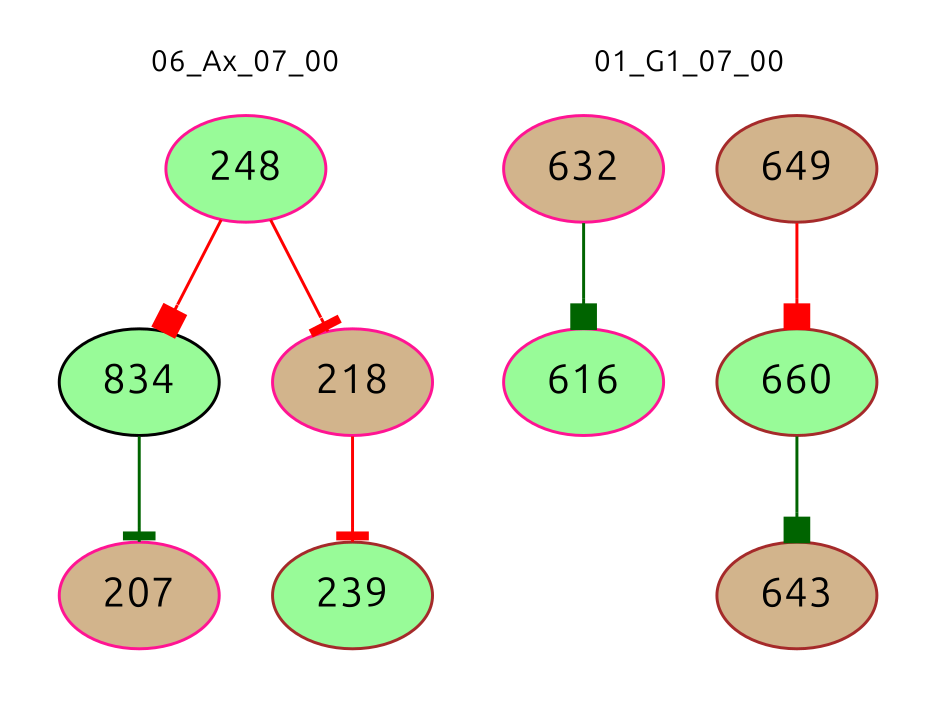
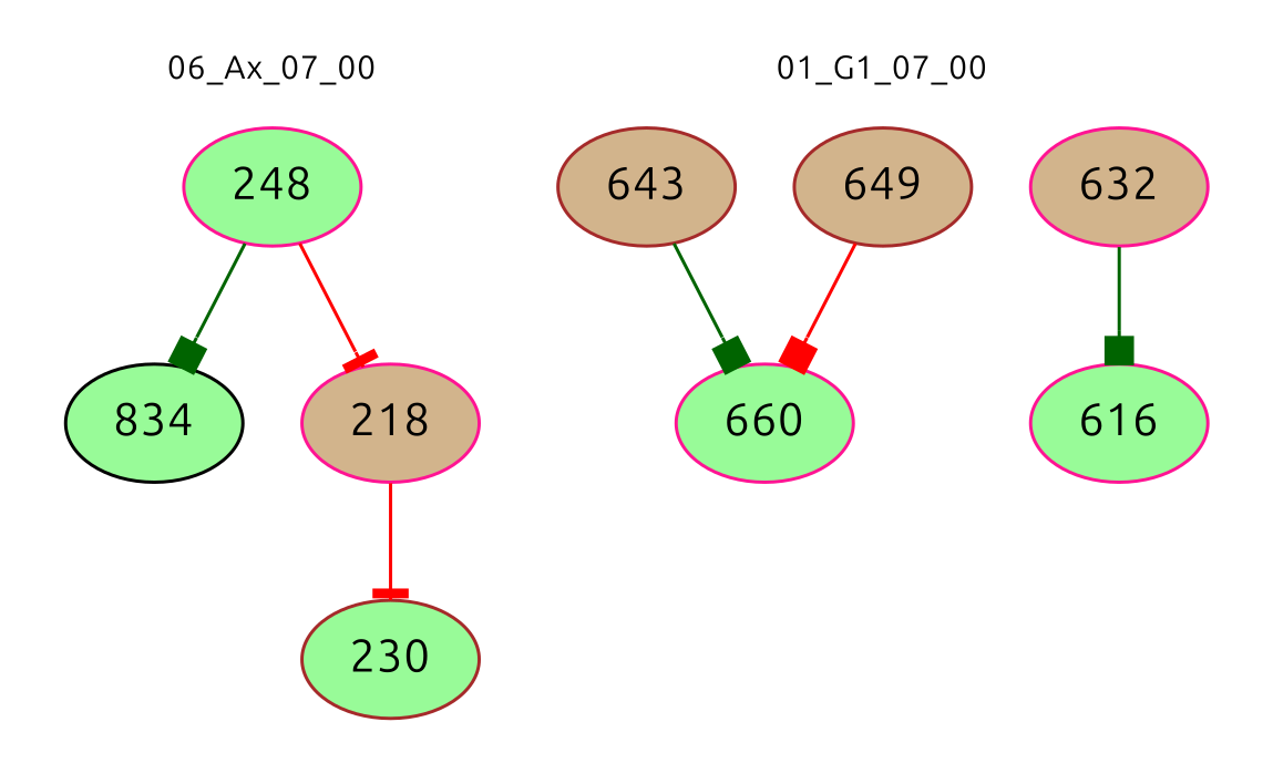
  digraph {
    fontname=Ubuntu
    node [color=deeppink fillcolor=palegreen fontname=Ubuntu style=filled]
    edge [arrowhead=box color=red fontname=Ubuntu]
    n1 [label=248]
    n2 [color=black label=834]
    n3 [fillcolor=tan label=218]
-   n4 [fillcolor=tan label=207]
-   n5 [color=brown label=239]
+   n5 [color=brown label=230]
    n6 [color=brown fillcolor=tan label=649]
    n7 [fillcolor=tan label=632]
-   n8 [color=brown label=660]
+   n8 [label=660]
    n9 [label=616]
    n10 [color=brown fillcolor=tan label=643]
    subgraph cluster_1 {
      color=white
      fontsize=10
      label="06_Ax_07_00"
      n1
      n2
      n3
-     n4
      n5
    }
    subgraph cluster_2 {
      color=white
      fontsize=10
      label="01_G1_07_00"
      n6
      n7
      n8
      n9
      n10
    }
-   n1 -> n2
+   n1 -> n2 [color=darkgreen]
    n1 -> n3 [arrowhead=tee]
-   n2 -> n4 [arrowhead=tee color=darkgreen]
    n3 -> n5 [arrowhead=tee]
    n6 -> n8
    n7 -> n9 [color=darkgreen]
-   n8 -> n10 [color=darkgreen]
+   n10 -> n8 [color=darkgreen]
  }
